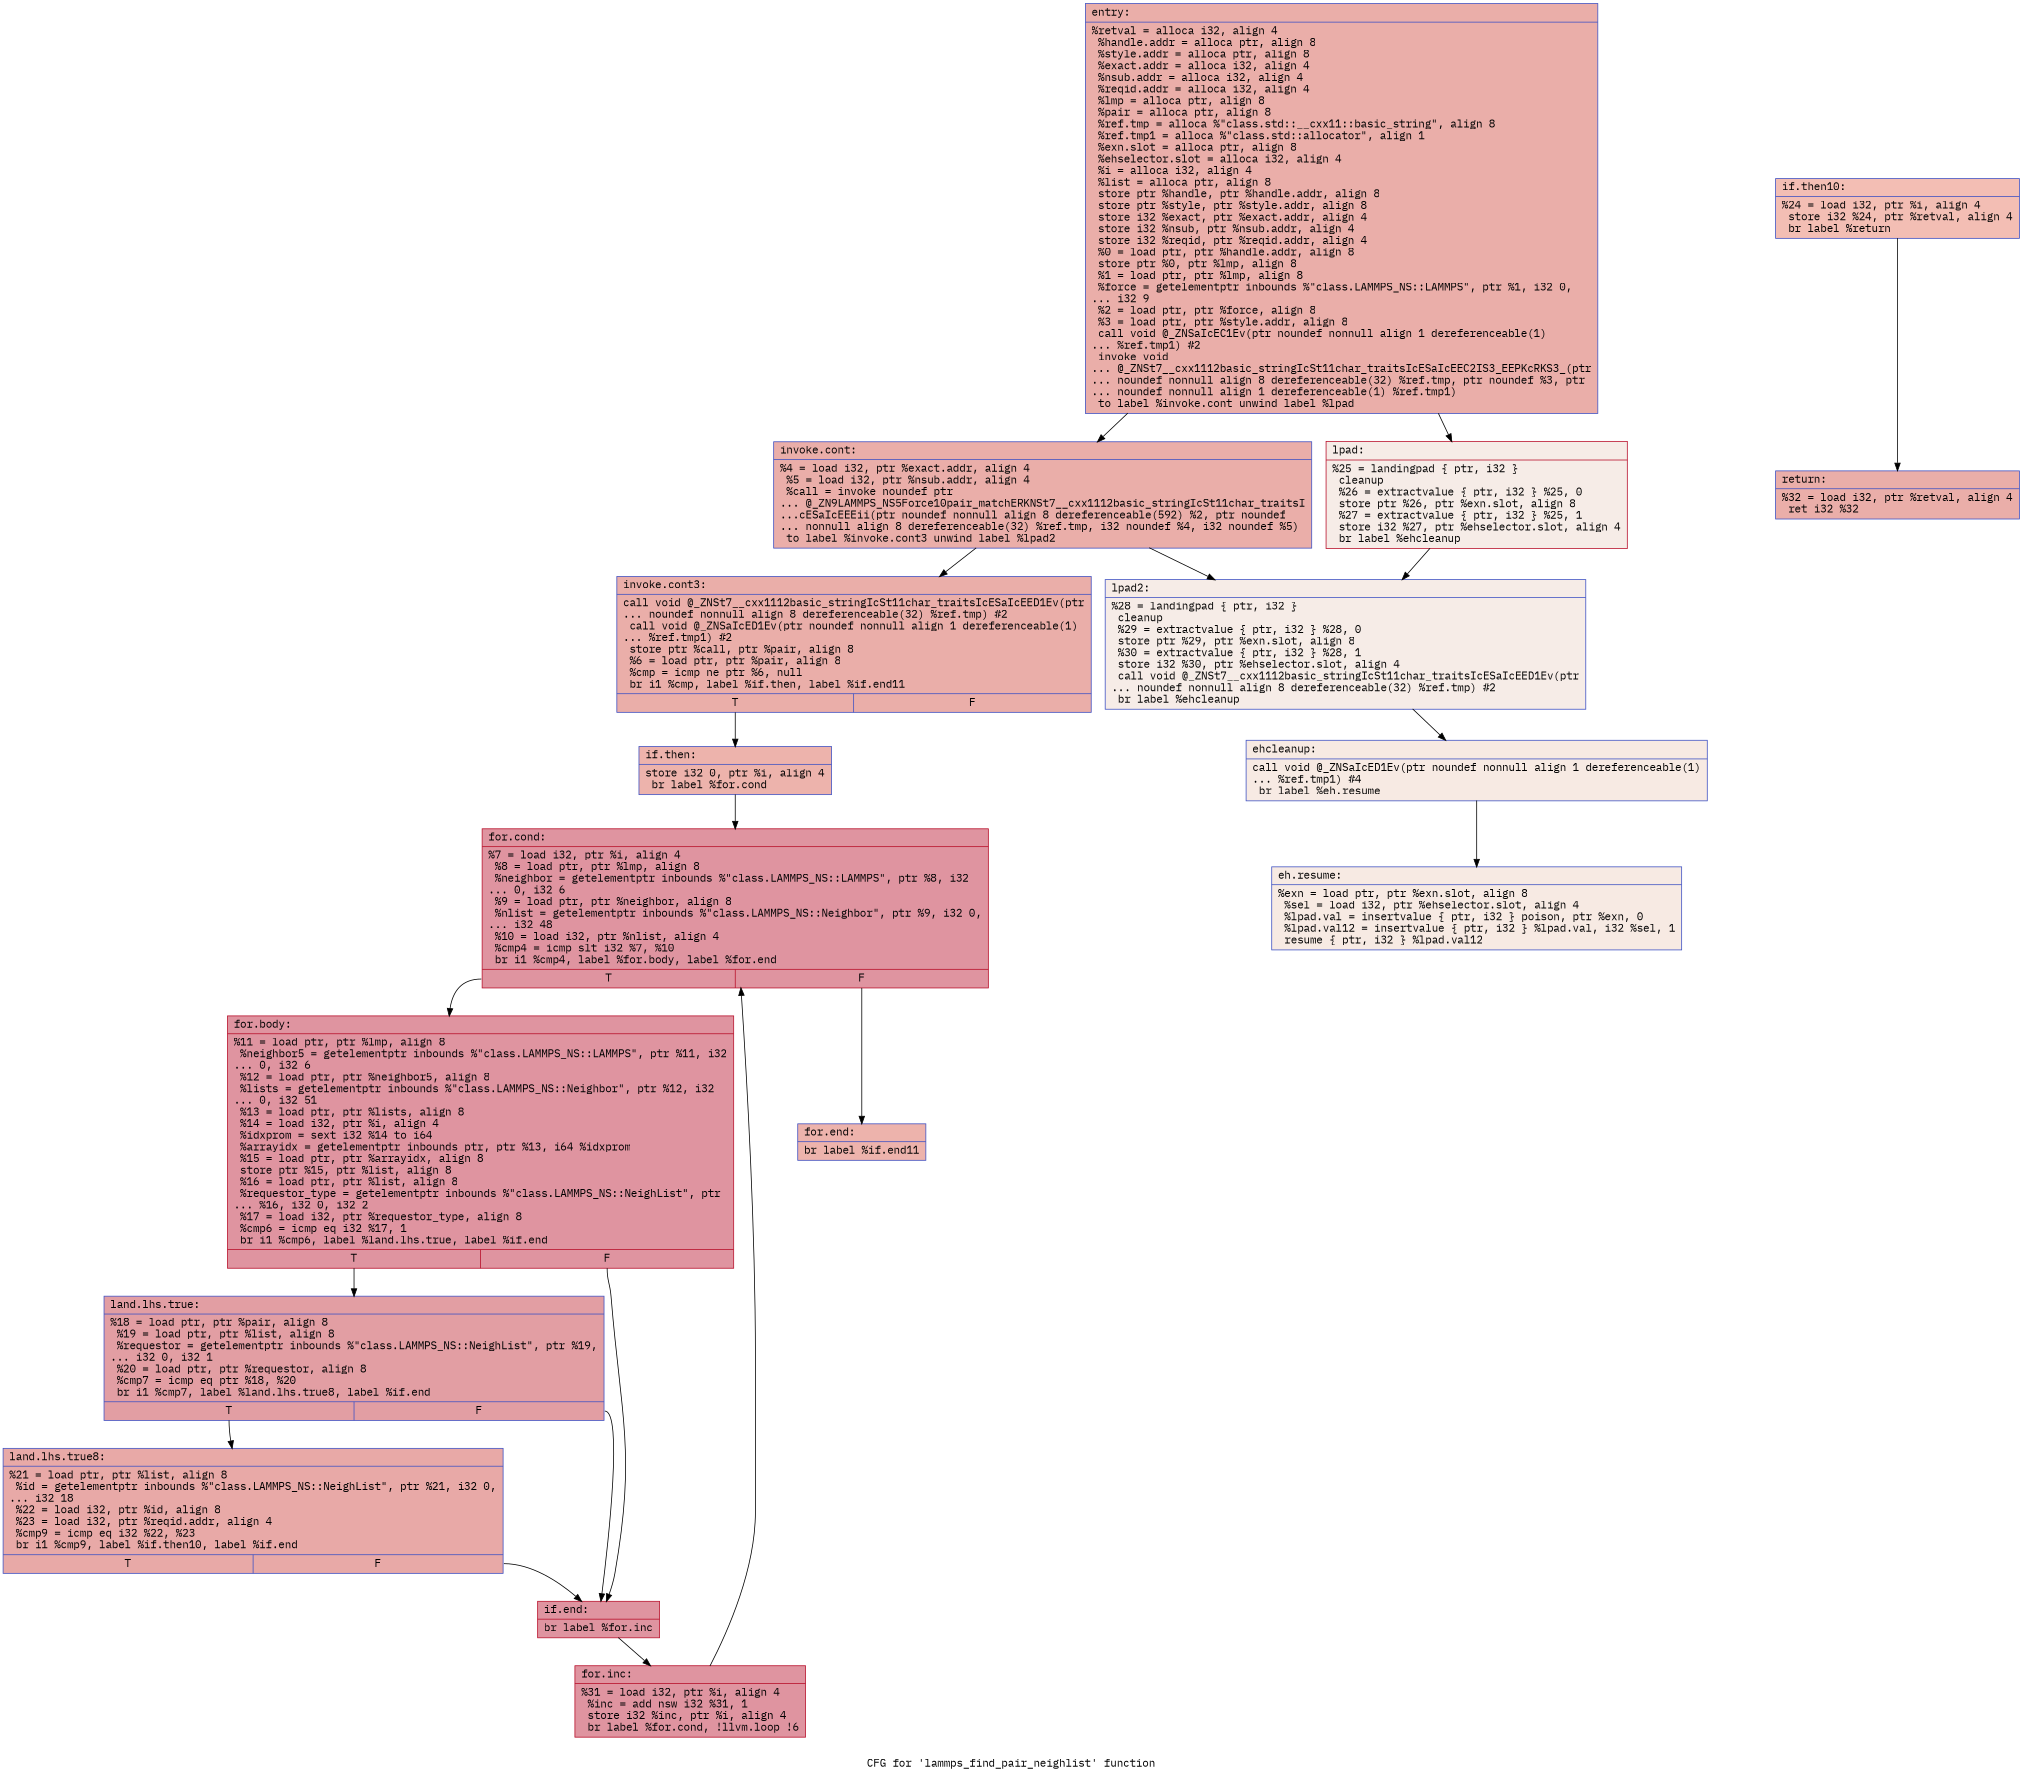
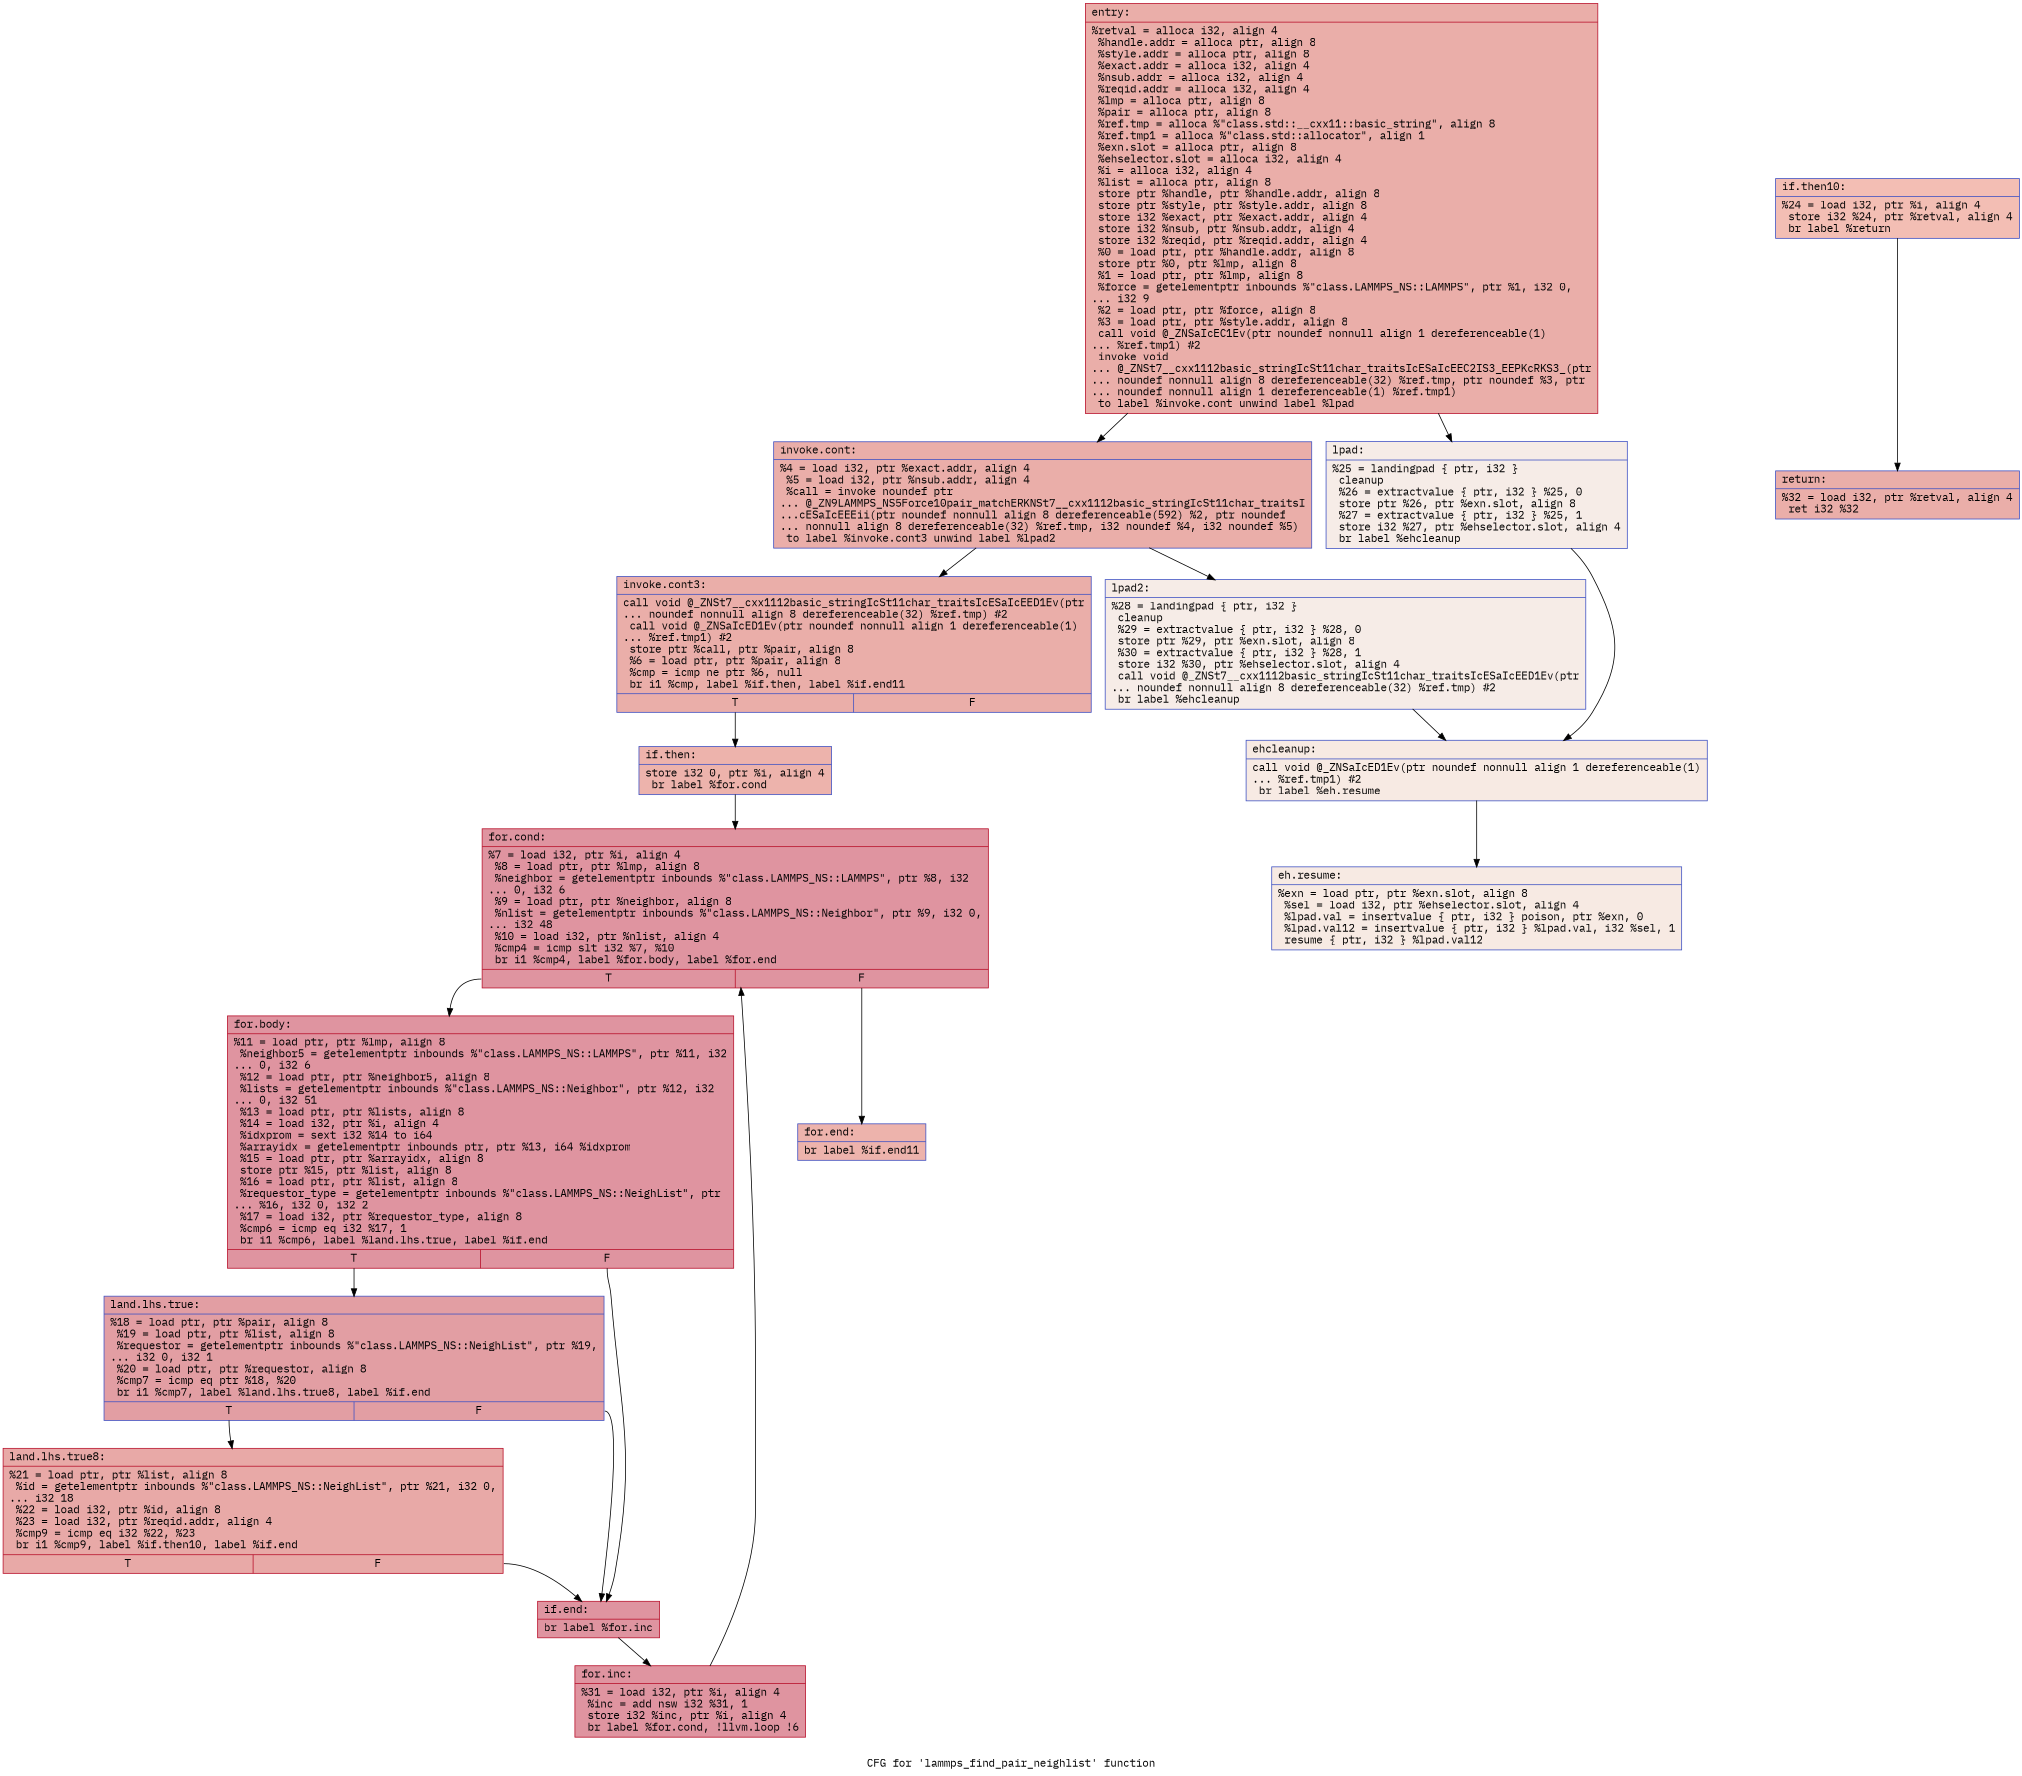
  digraph {
    fontname="IBM Plex Mono"
    label="CFG for 'lammps_find_pair_neighlist' function"
    node [color="#3d50c3ff" fillcolor="#d0473d70" fontname="IBM Plex Mono" shape=record style=filled]
    edge [fontname="IBM Plex Mono"]
-   n1 [label="{entry:\l|  %retval = alloca i32, align 4\l  %handle.addr = alloca ptr, align 8\l  %style.addr = alloca ptr, align 8\l  %exact.addr = alloca i32, align 4\l  %nsub.addr = alloca i32, align 4\l  %reqid.addr = alloca i32, align 4\l  %lmp = alloca ptr, align 8\l  %pair = alloca ptr, align 8\l  %ref.tmp = alloca %\"class.std::__cxx11::basic_string\", align 8\l  %ref.tmp1 = alloca %\"class.std::allocator\", align 1\l  %exn.slot = alloca ptr, align 8\l  %ehselector.slot = alloca i32, align 4\l  %i = alloca i32, align 4\l  %list = alloca ptr, align 8\l  store ptr %handle, ptr %handle.addr, align 8\l  store ptr %style, ptr %style.addr, align 8\l  store i32 %exact, ptr %exact.addr, align 4\l  store i32 %nsub, ptr %nsub.addr, align 4\l  store i32 %reqid, ptr %reqid.addr, align 4\l  %0 = load ptr, ptr %handle.addr, align 8\l  store ptr %0, ptr %lmp, align 8\l  %1 = load ptr, ptr %lmp, align 8\l  %force = getelementptr inbounds %\"class.LAMMPS_NS::LAMMPS\", ptr %1, i32 0,\l... i32 9\l  %2 = load ptr, ptr %force, align 8\l  %3 = load ptr, ptr %style.addr, align 8\l  call void @_ZNSaIcEC1Ev(ptr noundef nonnull align 1 dereferenceable(1)\l... %ref.tmp1) #2\l  invoke void\l... @_ZNSt7__cxx1112basic_stringIcSt11char_traitsIcESaIcEEC2IS3_EEPKcRKS3_(ptr\l... noundef nonnull align 8 dereferenceable(32) %ref.tmp, ptr noundef %3, ptr\l... noundef nonnull align 1 dereferenceable(1) %ref.tmp1)\l          to label %invoke.cont unwind label %lpad\l}"]
+   n1 [color="#b70d28ff" label="{entry:\l|  %retval = alloca i32, align 4\l  %handle.addr = alloca ptr, align 8\l  %style.addr = alloca ptr, align 8\l  %exact.addr = alloca i32, align 4\l  %nsub.addr = alloca i32, align 4\l  %reqid.addr = alloca i32, align 4\l  %lmp = alloca ptr, align 8\l  %pair = alloca ptr, align 8\l  %ref.tmp = alloca %\"class.std::__cxx11::basic_string\", align 8\l  %ref.tmp1 = alloca %\"class.std::allocator\", align 1\l  %exn.slot = alloca ptr, align 8\l  %ehselector.slot = alloca i32, align 4\l  %i = alloca i32, align 4\l  %list = alloca ptr, align 8\l  store ptr %handle, ptr %handle.addr, align 8\l  store ptr %style, ptr %style.addr, align 8\l  store i32 %exact, ptr %exact.addr, align 4\l  store i32 %nsub, ptr %nsub.addr, align 4\l  store i32 %reqid, ptr %reqid.addr, align 4\l  %0 = load ptr, ptr %handle.addr, align 8\l  store ptr %0, ptr %lmp, align 8\l  %1 = load ptr, ptr %lmp, align 8\l  %force = getelementptr inbounds %\"class.LAMMPS_NS::LAMMPS\", ptr %1, i32 0,\l... i32 9\l  %2 = load ptr, ptr %force, align 8\l  %3 = load ptr, ptr %style.addr, align 8\l  call void @_ZNSaIcEC1Ev(ptr noundef nonnull align 1 dereferenceable(1)\l... %ref.tmp1) #2\l  invoke void\l... @_ZNSt7__cxx1112basic_stringIcSt11char_traitsIcESaIcEEC2IS3_EEPKcRKS3_(ptr\l... noundef nonnull align 8 dereferenceable(32) %ref.tmp, ptr noundef %3, ptr\l... noundef nonnull align 1 dereferenceable(1) %ref.tmp1)\l          to label %invoke.cont unwind label %lpad\l}"]
    n2 [label="{invoke.cont:\l|  %4 = load i32, ptr %exact.addr, align 4\l  %5 = load i32, ptr %nsub.addr, align 4\l  %call = invoke noundef ptr\l... @_ZN9LAMMPS_NS5Force10pair_matchERKNSt7__cxx1112basic_stringIcSt11char_traitsI\l...cESaIcEEEii(ptr noundef nonnull align 8 dereferenceable(592) %2, ptr noundef\l... nonnull align 8 dereferenceable(32) %ref.tmp, i32 noundef %4, i32 noundef %5)\l          to label %invoke.cont3 unwind label %lpad2\l}"]
-   n3 [color="#b70d28ff" fillcolor="#ead5c970" label="{lpad:\l|  %25 = landingpad \{ ptr, i32 \}\l          cleanup\l  %26 = extractvalue \{ ptr, i32 \} %25, 0\l  store ptr %26, ptr %exn.slot, align 8\l  %27 = extractvalue \{ ptr, i32 \} %25, 1\l  store i32 %27, ptr %ehselector.slot, align 4\l  br label %ehcleanup\l}"]
+   n3 [fillcolor="#ead5c970" label="{lpad:\l|  %25 = landingpad \{ ptr, i32 \}\l          cleanup\l  %26 = extractvalue \{ ptr, i32 \} %25, 0\l  store ptr %26, ptr %exn.slot, align 8\l  %27 = extractvalue \{ ptr, i32 \} %25, 1\l  store i32 %27, ptr %ehselector.slot, align 4\l  br label %ehcleanup\l}"]
    n4 [label="{invoke.cont3:\l|  call void @_ZNSt7__cxx1112basic_stringIcSt11char_traitsIcESaIcEED1Ev(ptr\l... noundef nonnull align 8 dereferenceable(32) %ref.tmp) #2\l  call void @_ZNSaIcED1Ev(ptr noundef nonnull align 1 dereferenceable(1)\l... %ref.tmp1) #2\l  store ptr %call, ptr %pair, align 8\l  %6 = load ptr, ptr %pair, align 8\l  %cmp = icmp ne ptr %6, null\l  br i1 %cmp, label %if.then, label %if.end11\l|{<s0>T|<s1>F}}"]
    n5 [fillcolor="#ead5c970" label="{lpad2:\l|  %28 = landingpad \{ ptr, i32 \}\l          cleanup\l  %29 = extractvalue \{ ptr, i32 \} %28, 0\l  store ptr %29, ptr %exn.slot, align 8\l  %30 = extractvalue \{ ptr, i32 \} %28, 1\l  store i32 %30, ptr %ehselector.slot, align 4\l  call void @_ZNSt7__cxx1112basic_stringIcSt11char_traitsIcESaIcEED1Ev(ptr\l... noundef nonnull align 8 dereferenceable(32) %ref.tmp) #2\l  br label %ehcleanup\l}"]
-   n6 [fillcolor="#eed0c070" label="{ehcleanup:\l|  call void @_ZNSaIcED1Ev(ptr noundef nonnull align 1 dereferenceable(1)\l... %ref.tmp1) #4\l  br label %eh.resume\l}"]
+   n6 [fillcolor="#eed0c070" label="{ehcleanup:\l|  call void @_ZNSaIcED1Ev(ptr noundef nonnull align 1 dereferenceable(1)\l... %ref.tmp1) #2\l  br label %eh.resume\l}"]
    n7 [fillcolor="#d6524470" label="{if.then:\l|  store i32 0, ptr %i, align 4\l  br label %for.cond\l}"]
    n8 [fillcolor="#eed0c070" label="{eh.resume:\l|  %exn = load ptr, ptr %exn.slot, align 8\l  %sel = load i32, ptr %ehselector.slot, align 4\l  %lpad.val = insertvalue \{ ptr, i32 \} poison, ptr %exn, 0\l  %lpad.val12 = insertvalue \{ ptr, i32 \} %lpad.val, i32 %sel, 1\l  resume \{ ptr, i32 \} %lpad.val12\l}"]
    n9 [color="#b70d28ff" fillcolor="#b70d2870" label="{for.cond:\l|  %7 = load i32, ptr %i, align 4\l  %8 = load ptr, ptr %lmp, align 8\l  %neighbor = getelementptr inbounds %\"class.LAMMPS_NS::LAMMPS\", ptr %8, i32\l... 0, i32 6\l  %9 = load ptr, ptr %neighbor, align 8\l  %nlist = getelementptr inbounds %\"class.LAMMPS_NS::Neighbor\", ptr %9, i32 0,\l... i32 48\l  %10 = load i32, ptr %nlist, align 4\l  %cmp4 = icmp slt i32 %7, %10\l  br i1 %cmp4, label %for.body, label %for.end\l|{<s0>T|<s1>F}}"]
    n10 [color="#b70d28ff" fillcolor="#b70d2870" label="{for.body:\l|  %11 = load ptr, ptr %lmp, align 8\l  %neighbor5 = getelementptr inbounds %\"class.LAMMPS_NS::LAMMPS\", ptr %11, i32\l... 0, i32 6\l  %12 = load ptr, ptr %neighbor5, align 8\l  %lists = getelementptr inbounds %\"class.LAMMPS_NS::Neighbor\", ptr %12, i32\l... 0, i32 51\l  %13 = load ptr, ptr %lists, align 8\l  %14 = load i32, ptr %i, align 4\l  %idxprom = sext i32 %14 to i64\l  %arrayidx = getelementptr inbounds ptr, ptr %13, i64 %idxprom\l  %15 = load ptr, ptr %arrayidx, align 8\l  store ptr %15, ptr %list, align 8\l  %16 = load ptr, ptr %list, align 8\l  %requestor_type = getelementptr inbounds %\"class.LAMMPS_NS::NeighList\", ptr\l... %16, i32 0, i32 2\l  %17 = load i32, ptr %requestor_type, align 8\l  %cmp6 = icmp eq i32 %17, 1\l  br i1 %cmp6, label %land.lhs.true, label %if.end\l|{<s0>T|<s1>F}}"]
    n11 [fillcolor="#d6524470" label="{for.end:\l|  br label %if.end11\l}"]
    n12 [label="{return:\l|  %32 = load i32, ptr %retval, align 4\l  ret i32 %32\l}"]
    n13 [fillcolor="#be242e70" label="{land.lhs.true:\l|  %18 = load ptr, ptr %pair, align 8\l  %19 = load ptr, ptr %list, align 8\l  %requestor = getelementptr inbounds %\"class.LAMMPS_NS::NeighList\", ptr %19,\l... i32 0, i32 1\l  %20 = load ptr, ptr %requestor, align 8\l  %cmp7 = icmp eq ptr %18, %20\l  br i1 %cmp7, label %land.lhs.true8, label %if.end\l|{<s0>T|<s1>F}}"]
    n14 [color="#b70d28ff" fillcolor="#b70d2870" label="{if.end:\l|  br label %for.inc\l}"]
-   n15 [fillcolor="#ca3b3770" label="{land.lhs.true8:\l|  %21 = load ptr, ptr %list, align 8\l  %id = getelementptr inbounds %\"class.LAMMPS_NS::NeighList\", ptr %21, i32 0,\l... i32 18\l  %22 = load i32, ptr %id, align 8\l  %23 = load i32, ptr %reqid.addr, align 4\l  %cmp9 = icmp eq i32 %22, %23\l  br i1 %cmp9, label %if.then10, label %if.end\l|{<s0>T|<s1>F}}"]
+   n15 [color="#b70d28ff" fillcolor="#ca3b3770" label="{land.lhs.true8:\l|  %21 = load ptr, ptr %list, align 8\l  %id = getelementptr inbounds %\"class.LAMMPS_NS::NeighList\", ptr %21, i32 0,\l... i32 18\l  %22 = load i32, ptr %id, align 8\l  %23 = load i32, ptr %reqid.addr, align 4\l  %cmp9 = icmp eq i32 %22, %23\l  br i1 %cmp9, label %if.then10, label %if.end\l|{<s0>T|<s1>F}}"]
    n16 [color="#b70d28ff" fillcolor="#b70d2870" label="{for.inc:\l|  %31 = load i32, ptr %i, align 4\l  %inc = add nsw i32 %31, 1\l  store i32 %inc, ptr %i, align 4\l  br label %for.cond, !llvm.loop !6\l}"]
    n17 [fillcolor="#e36c5570" label="{if.then10:\l|  %24 = load i32, ptr %i, align 4\l  store i32 %24, ptr %retval, align 4\l  br label %return\l}"]
    n1 -> n2
    n1 -> n3
    n2 -> n4
    n2 -> n5
-   n3 -> n5
+   n3 -> n6
    n4 -> n7 [tailport=s0]
    n5 -> n6
    n6 -> n8
    n7 -> n9
    n9 -> n10 [tailport=s0]
    n9 -> n11 [tailport=s1]
    n10 -> n13 [tailport=s0]
    n10 -> n14 [tailport=s1]
    n13 -> n14 [tailport=s1]
    n13 -> n15 [tailport=s0]
    n14 -> n16
    n15 -> n14 [tailport=s1]
    n16 -> n9
    n17 -> n12
  }
